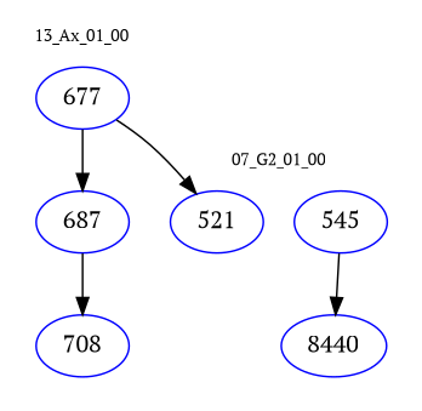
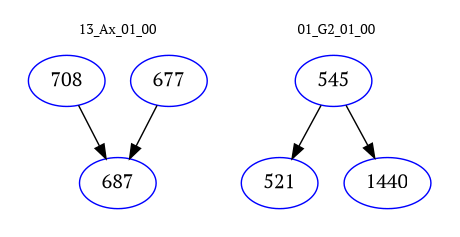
  digraph {
    fontname="PT Serif"
    node [color=blue fontname="PT Serif"]
    edge [color=black fontname="PT Serif"]
    n1 [label=687]
    n2 [label=677]
    n3 [label=708]
    n4 [label=545]
    n5 [label=521]
-   n6 [label=8440]
+   n6 [label=1440]
    subgraph cluster_1 {
      color=white
      fontsize=10
      label="13_Ax_01_00"
      n1
      n2
      n3
    }
    subgraph cluster_2 {
      color=white
      fontsize=10
-     label="07_G2_01_00"
+     label="01_G2_01_00"
      n4
      n5
      n6
    }
-   n1 -> n3
+   n3 -> n1
    n2 -> n1
-   n2 -> n5
+   n4 -> n5
    n4 -> n6
  }
